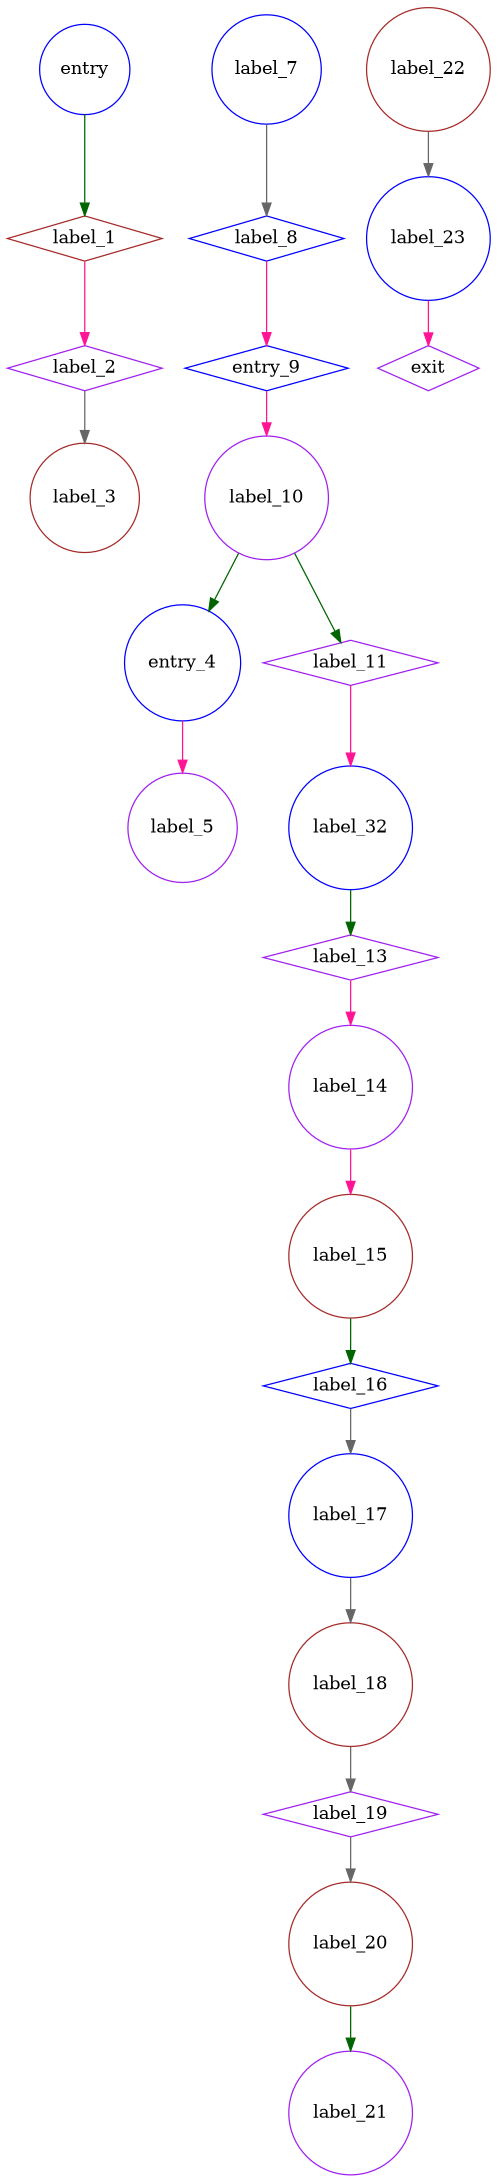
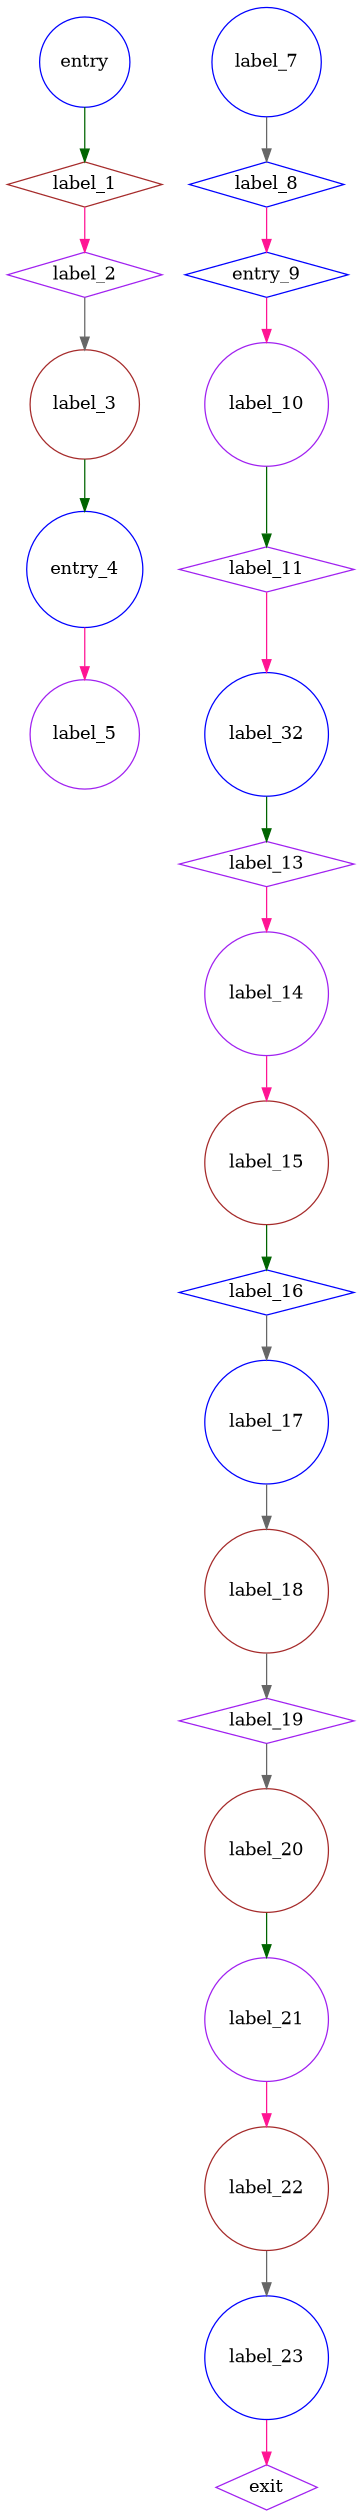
  digraph {
    node [color=blue shape=circle]
    edge [color=deeppink]
    label_1 [color=brown shape=diamond]
    entry
    label_2 [color=purple shape=diamond]
    label_3 [color=brown]
    n5 [label=entry_4]
    label_5 [color=purple]
    label_8 [shape=diamond]
    label_7
    n9 [label=entry_9 shape=diamond]
    label_10 [color=purple]
    label_11 [color=purple shape=diamond]
    n12 [label=label_32]
    label_13 [color=purple shape=diamond]
    label_14 [color=purple]
    label_15 [color=brown]
    label_16 [shape=diamond]
    label_17
    label_18 [color=brown]
    label_19 [color=purple shape=diamond]
    label_20 [color=brown]
    label_21 [color=purple]
    label_22 [color=brown]
    label_23
    exit [color=purple shape=diamond]
    label_1 -> label_2
    entry -> label_1 [color=darkgreen]
    label_2 -> label_3 [color=gray40]
-   label_10 -> n5 [color=darkgreen]
+   label_3 -> n5 [color=darkgreen]
    n5 -> label_5
    label_8 -> n9
    label_7 -> label_8 [color=gray40]
    n9 -> label_10
    label_10 -> label_11 [color=darkgreen]
    label_11 -> n12
    n12 -> label_13 [color=darkgreen]
    label_13 -> label_14
    label_14 -> label_15
    label_15 -> label_16 [color=darkgreen]
    label_16 -> label_17 [color=gray40]
    label_17 -> label_18 [color=gray40]
    label_18 -> label_19 [color=gray40]
    label_19 -> label_20 [color=gray40]
    label_20 -> label_21 [color=darkgreen]
+   label_21 -> label_22
    label_22 -> label_23 [color=gray40]
    label_23 -> exit
  }
